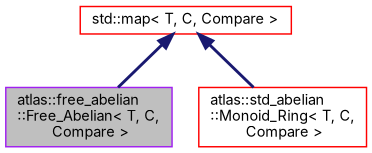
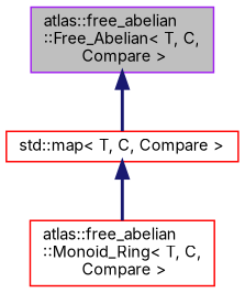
  digraph {
    fontname=Inter
    node [color=red fillcolor=white fontname=Inter fontsize=10 shape=record style=filled]
    edge [color=midnightblue dir=back fontname=Inter fontsize=10 labelfontname=Helvetica labelfontsize=10 style=bold]
    n1 [color=purple fillcolor=grey75 fontcolor=black height=0.2 label="atlas::free_abelian\l::Free_Abelian\< T, C,\l Compare \>" width=0.4]
-   n2 [height=0.2 label="atlas::std_abelian\l::Monoid_Ring\< T, C,\l Compare \>" width=0.4]
+   n2 [height=0.2 label="atlas::free_abelian\l::Monoid_Ring\< T, C,\l Compare \>" width=0.4]
    n3 [height=0.2 label="std::map\< T, C, Compare \>" width=0.4]
-   n3 -> n1
+   n1 -> n3
    n3 -> n2
  }
